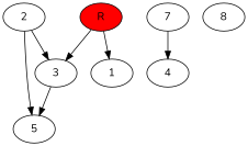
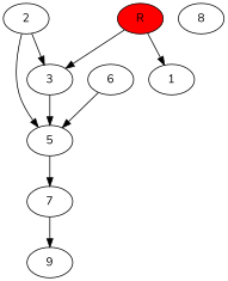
  digraph {
    fontname=Nunito
    node [fontname=Nunito]
    edge [fontname=Nunito]
    2
    3
    5
    7
-   9 [label=4]
+   9
+   6
    8
    R [fillcolor="#ff0000" style=filled]
    1
    2 -> 3
    2 -> 5
    3 -> 5
+   5 -> 7
    7 -> 9
+   6 -> 5
    R -> 3
    R -> 1
  }
